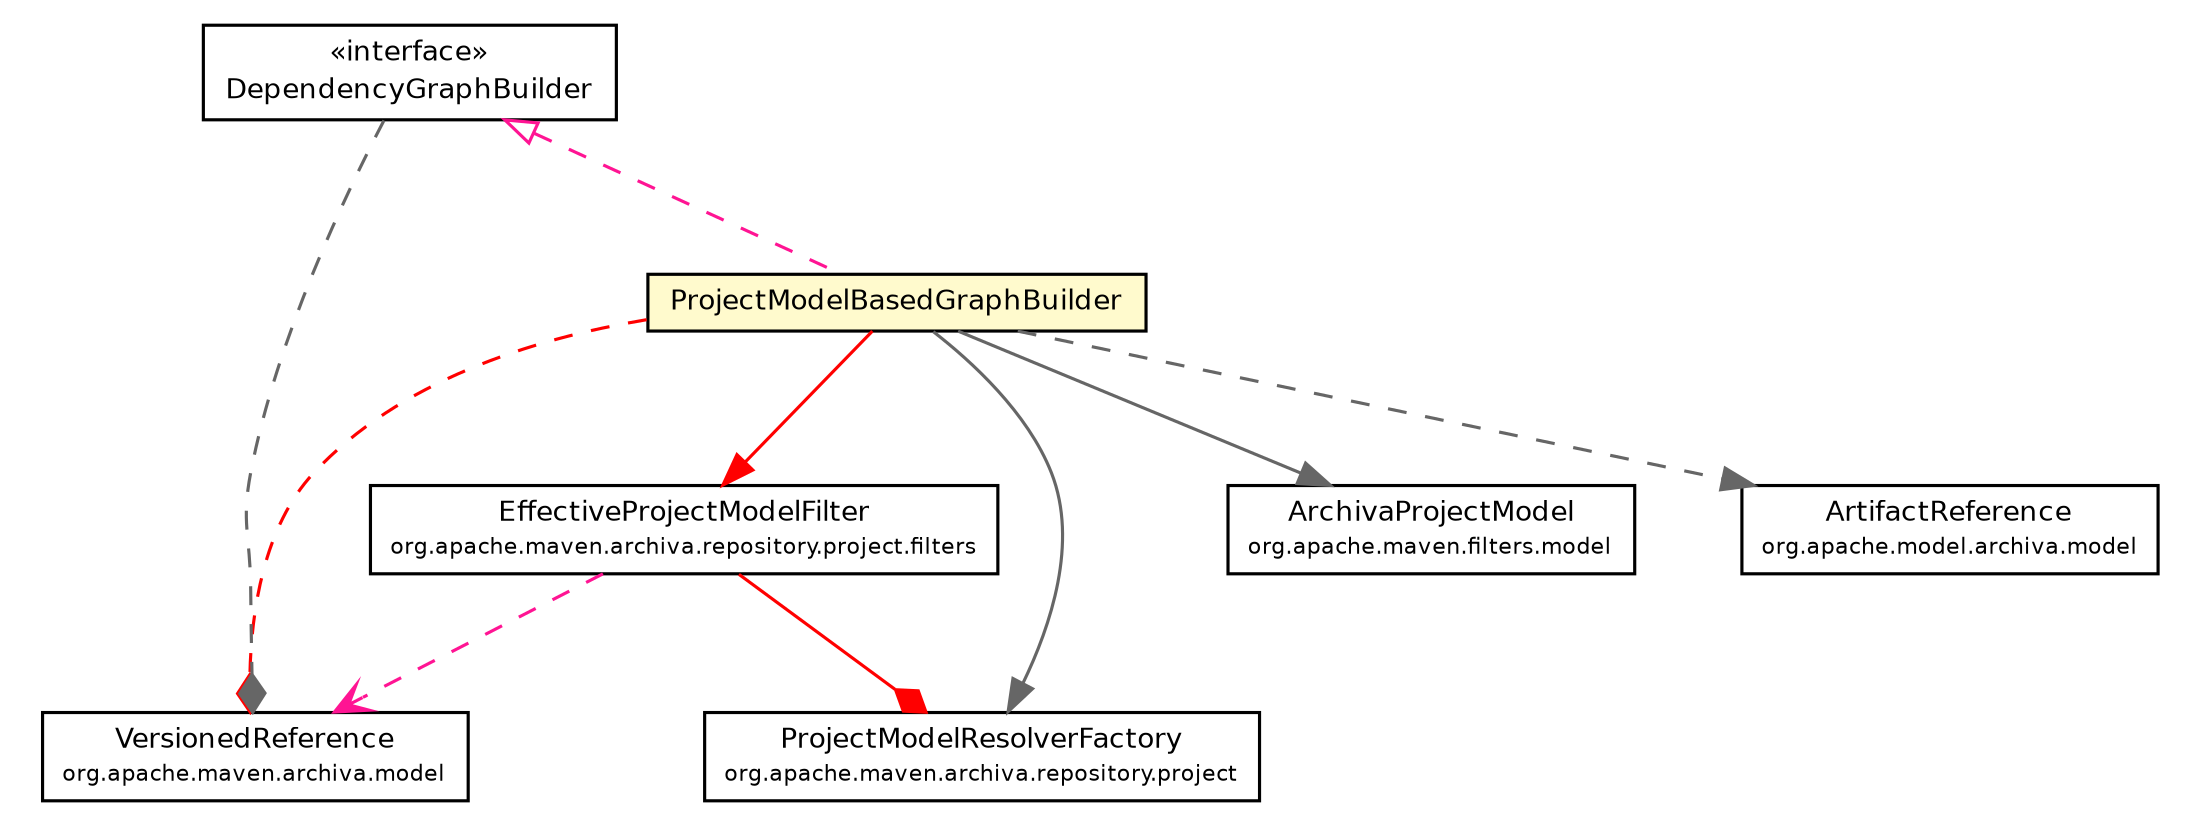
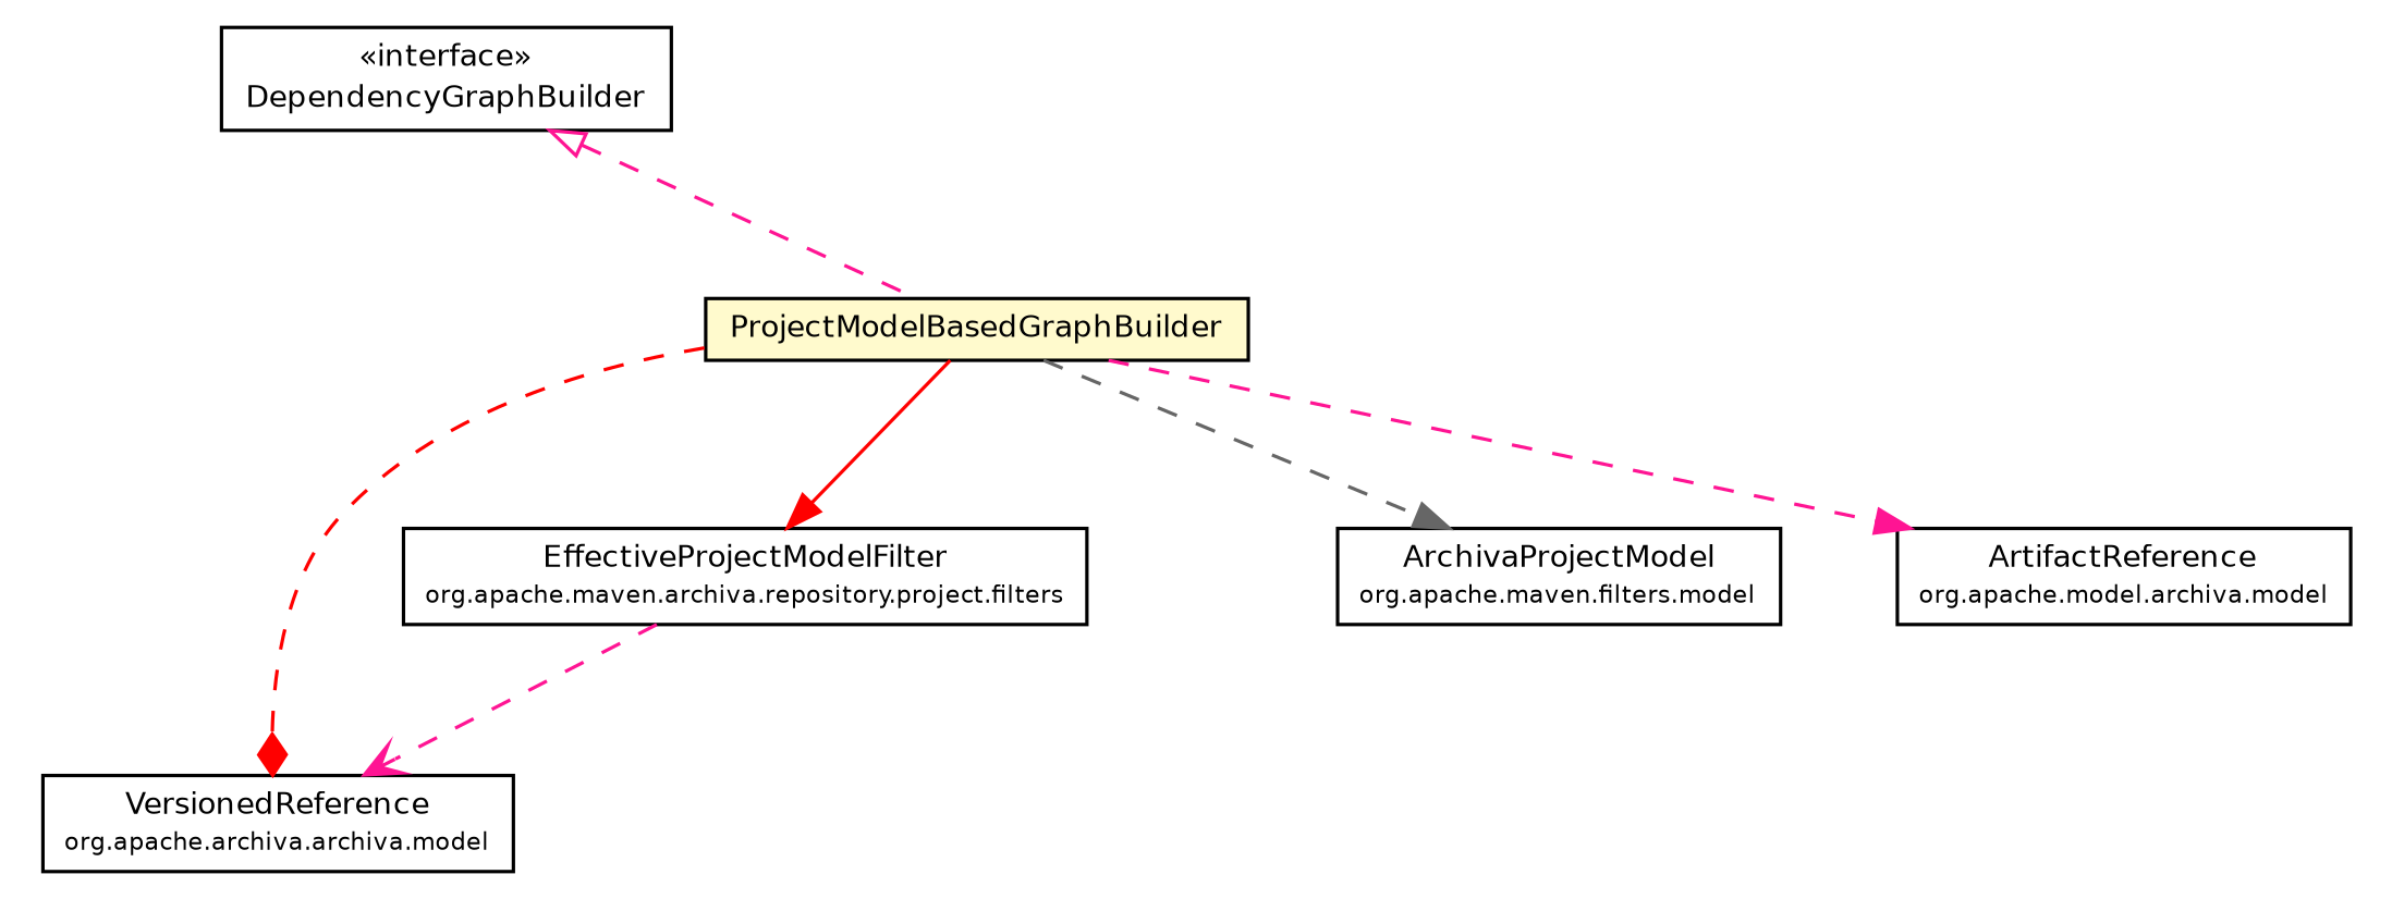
  digraph {
    node [fontcolor=black fontname=Helvetica fontsize=9.0 shape=plaintext]
    edge [arrowhead=normal color=gray40 fontcolor=black fontname=Helvetica fontsize=10.0 headport=p labelfontname=Helvetica labelfontsize=10 tailport=p style=dashed]
    n1 [label=<<table border="0" cellborder="1" cellspacing="0" cellpadding="2" port="p" href="../../repository/project/filters/EffectiveProjectModelFilter.html"> 		<tr><td><table border="0" cellspacing="0" cellpadding="1"> 			<tr><td> EffectiveProjectModelFilter </td></tr> 			<tr><td><font point-size="7.0"> org.apache.maven.archiva.repository.project.filters </font></td></tr> 		</table></td></tr> 		</table>>]
-   n2 [label=<<table border="0" cellborder="1" cellspacing="0" cellpadding="2" port="p" href="../../repository/project/ProjectModelResolverFactory.html"> 		<tr><td><table border="0" cellspacing="0" cellpadding="1"> 			<tr><td> ProjectModelResolverFactory </td></tr> 			<tr><td><font point-size="7.0"> org.apache.maven.archiva.repository.project </font></td></tr> 		</table></td></tr> 		</table>>]
-   n3 [label=<<table border="0" cellborder="1" cellspacing="0" cellpadding="2" port="p" href="http://java.sun.com/j2se/1.4.2/docs/api/org/apache/maven/archiva/model/VersionedReference.html"> 		<tr><td><table border="0" cellspacing="0" cellpadding="1"> 			<tr><td> VersionedReference </td></tr> 			<tr><td><font point-size="7.0"> org.apache.maven.archiva.model </font></td></tr> 		</table></td></tr> 		</table>>]
+   n3 [label=<<table border="0" cellborder="1" cellspacing="0" cellpadding="2" port="p" href="http://java.sun.com/j2se/1.4.2/docs/api/org/apache/maven/archiva/model/VersionedReference.html"> 		<tr><td><table border="0" cellspacing="0" cellpadding="1"> 			<tr><td> VersionedReference </td></tr> 			<tr><td><font point-size="7.0"> org.apache.archiva.archiva.model </font></td></tr> 		</table></td></tr> 		</table>>]
    n4 [label=<<table border="0" cellborder="1" cellspacing="0" cellpadding="2" port="p" href="http://java.sun.com/j2se/1.4.2/docs/api/org/apache/maven/archiva/model/ArchivaProjectModel.html"> 		<tr><td><table border="0" cellspacing="0" cellpadding="1"> 			<tr><td> ArchivaProjectModel </td></tr> 			<tr><td><font point-size="7.0"> org.apache.maven.filters.model </font></td></tr> 		</table></td></tr> 		</table>>]
    n5 [label=<<table border="0" cellborder="1" cellspacing="0" cellpadding="2" port="p" bgcolor="lemonChiffon" href="./ProjectModelBasedGraphBuilder.html"> 		<tr><td><table border="0" cellspacing="0" cellpadding="1"> 			<tr><td> ProjectModelBasedGraphBuilder </td></tr> 		</table></td></tr> 		</table>>]
    n6 [label=<<table border="0" cellborder="1" cellspacing="0" cellpadding="2" port="p" href="http://java.sun.com/j2se/1.4.2/docs/api/org/apache/maven/archiva/model/ArtifactReference.html"> 		<tr><td><table border="0" cellspacing="0" cellpadding="1"> 			<tr><td> ArtifactReference </td></tr> 			<tr><td><font point-size="7.0"> org.apache.model.archiva.model </font></td></tr> 		</table></td></tr> 		</table>>]
    n7 [label=<<table border="0" cellborder="1" cellspacing="0" cellpadding="2" port="p" href="./DependencyGraphBuilder.html"> 		<tr><td><table border="0" cellspacing="0" cellpadding="1"> 			<tr><td> &laquo;interface&raquo; </td></tr> 			<tr><td> DependencyGraphBuilder </td></tr> 		</table></td></tr> 		</table>>]
-   n1 -> n2 [arrowhead=diamond color=red style=""]
    n1 -> n3 [arrowhead=vee color=deeppink]
    n5 -> n1 [color=red style=""]
-   n5 -> n2 [style=""]
    n5 -> n3 [arrowhead=diamond color=red]
-   n5 -> n4 [style=solid]
-   n5 -> n6
-   n7 -> n3 [arrowhead=diamond]
+   n5 -> n4
+   n5 -> n6 [color=deeppink]
    n7 -> n5 [arrowtail=empty color=deeppink dir=back fontsize=10 arrowhead="" fontcolor=""]
  }
